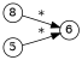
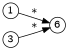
  digraph {
    fontname="DejaVu Serif"
    rankdir=LR
    node [fixedsize=true fontname="DejaVu Serif" shape=circle]
    edge [fontname="DejaVu Serif"]
-   1 [width=0.3 label=8]
+   1 [width=0.3]
    n2 [label=6 width=0.3]
-   3 [width=0.3 label=5]
+   3 [width=0.3]
    1 -> n2 [label="*"]
    3 -> n2 [label="*"]
  }
